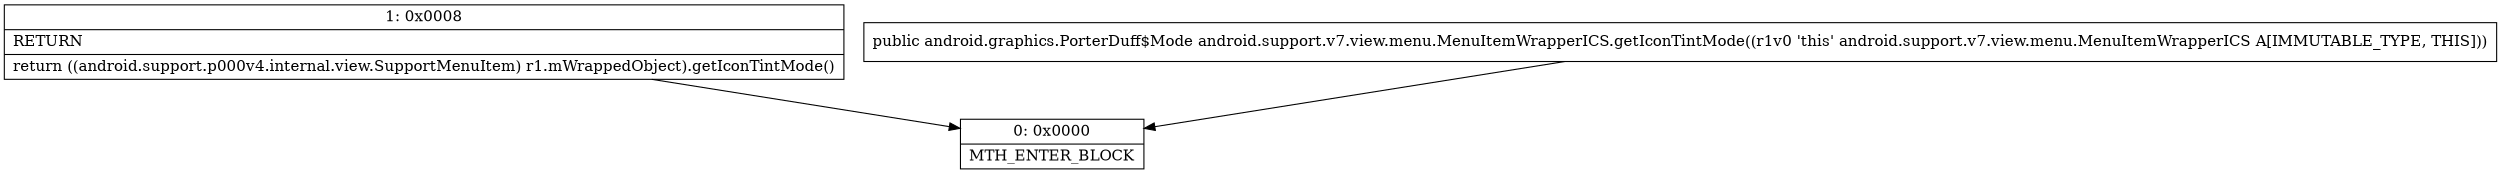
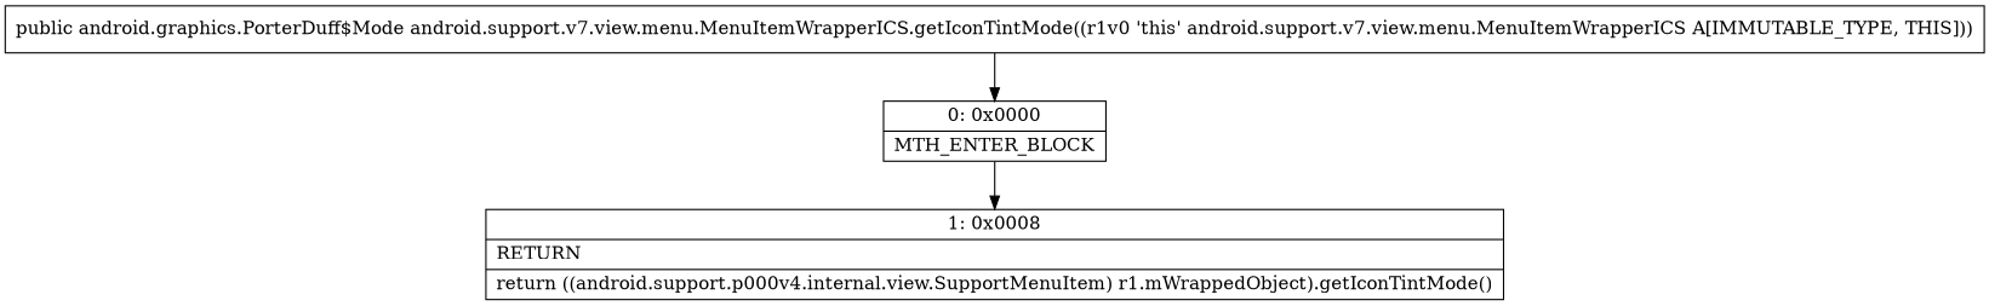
  digraph {
    node [shape=record]
    n1 [label="{0\:\ 0x0000|MTH_ENTER_BLOCK\l}"]
    n2 [label="{1\:\ 0x0008|RETURN\l|return ((android.support.p000v4.internal.view.SupportMenuItem) r1.mWrappedObject).getIconTintMode()\l}"]
    n3 [label="{public android.graphics.PorterDuff$Mode android.support.v7.view.menu.MenuItemWrapperICS.getIconTintMode((r1v0 'this' android.support.v7.view.menu.MenuItemWrapperICS A[IMMUTABLE_TYPE, THIS])) }"]
-   n2 -> n1
+   n1 -> n2
    n3 -> n1
  }
